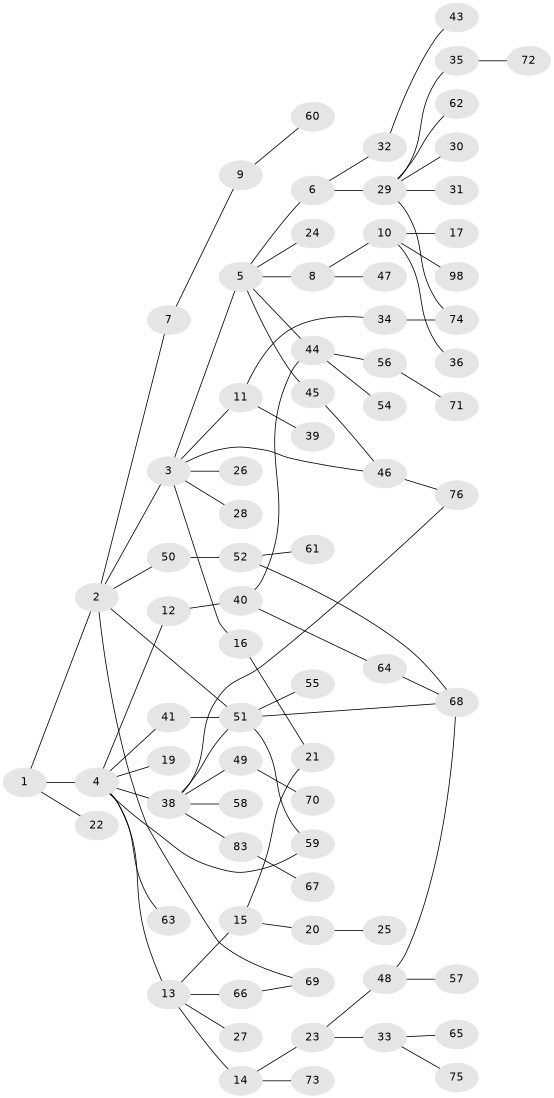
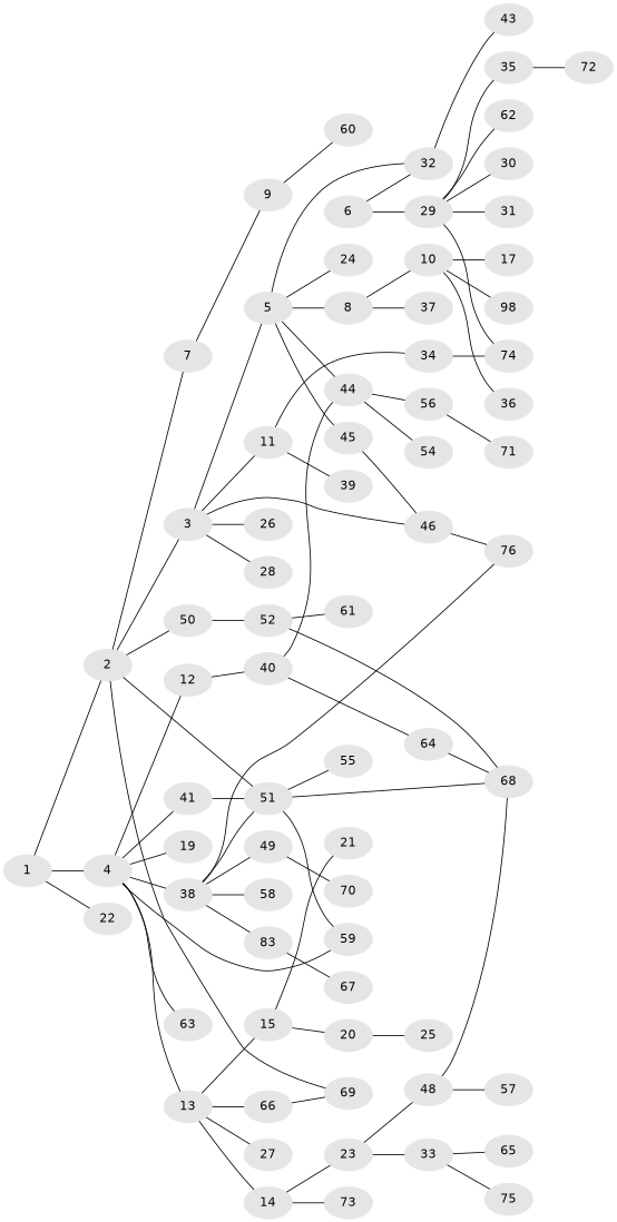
  graph {
    fontname="DejaVu Sans"
    rankdir=LR
    node [color=gray90 fontname="DejaVu Sans" style=filled]
    edge [fontname="DejaVu Sans"]
    1
    2
    4
    22
    3
    7
    50
    51
    69
    12
    13
    19
    38
    41
    59
    63
    5
    11
-   16
    26
    28
    46
    9
    52
    68
    55
    6
    8
    44
    45
    24
    34
    39
    21
    76
    40
    14
    15
    27
    66
    49
    n42 [label=83]
    58
    29
    32
    10
-   47
+   47 [label=37]
    54
    56
    30
    31
    35
    62
    74
    43
    60
    17
    n58 [label=98]
    36
    64
    23
    73
    20
    33
    48
    25
    65
    75
    57
    72
    70
    67
    71
    61
    1 -- 2
    1 -- 4
    1 -- 22
    2 -- 3
    2 -- 7
    2 -- 50
    2 -- 51
    2 -- 69
    4 -- 12
    4 -- 13
    4 -- 19
    4 -- 38
    4 -- 41
    4 -- 59
    4 -- 63
    3 -- 5
    3 -- 11
-   3 -- 16
    3 -- 26
    3 -- 28
    3 -- 46
    7 -- 9
    50 -- 52
    51 -- 59
    51 -- 68
    51 -- 55
    12 -- 40
    13 -- 14
    13 -- 15
    13 -- 27
    13 -- 66
    38 -- 51
    38 -- 76
    38 -- 49
    38 -- n42
    38 -- 58
    41 -- 51
-   5 -- 6
+   5 -- 32
    5 -- 8
    5 -- 44
    5 -- 45
    5 -- 24
    11 -- 34
    11 -- 39
-   16 -- 21
    46 -- 76
    9 -- 60
    52 -- 68
    52 -- 61
    6 -- 29
    6 -- 32
    8 -- 10
    8 -- 47
    44 -- 54
    44 -- 56
    45 -- 46
    34 -- 74
    40 -- 44
    40 -- 64
    14 -- 23
    14 -- 73
    15 -- 21
    15 -- 20
    66 -- 69
    49 -- 70
    n42 -- 67
    29 -- 30
    29 -- 31
    29 -- 35
    29 -- 62
    29 -- 74
    32 -- 43
    10 -- 17
    10 -- n58
    10 -- 36
    56 -- 71
    35 -- 72
    64 -- 68
    23 -- 33
    23 -- 48
    20 -- 25
    33 -- 65
    33 -- 75
    48 -- 68
    48 -- 57
  }
